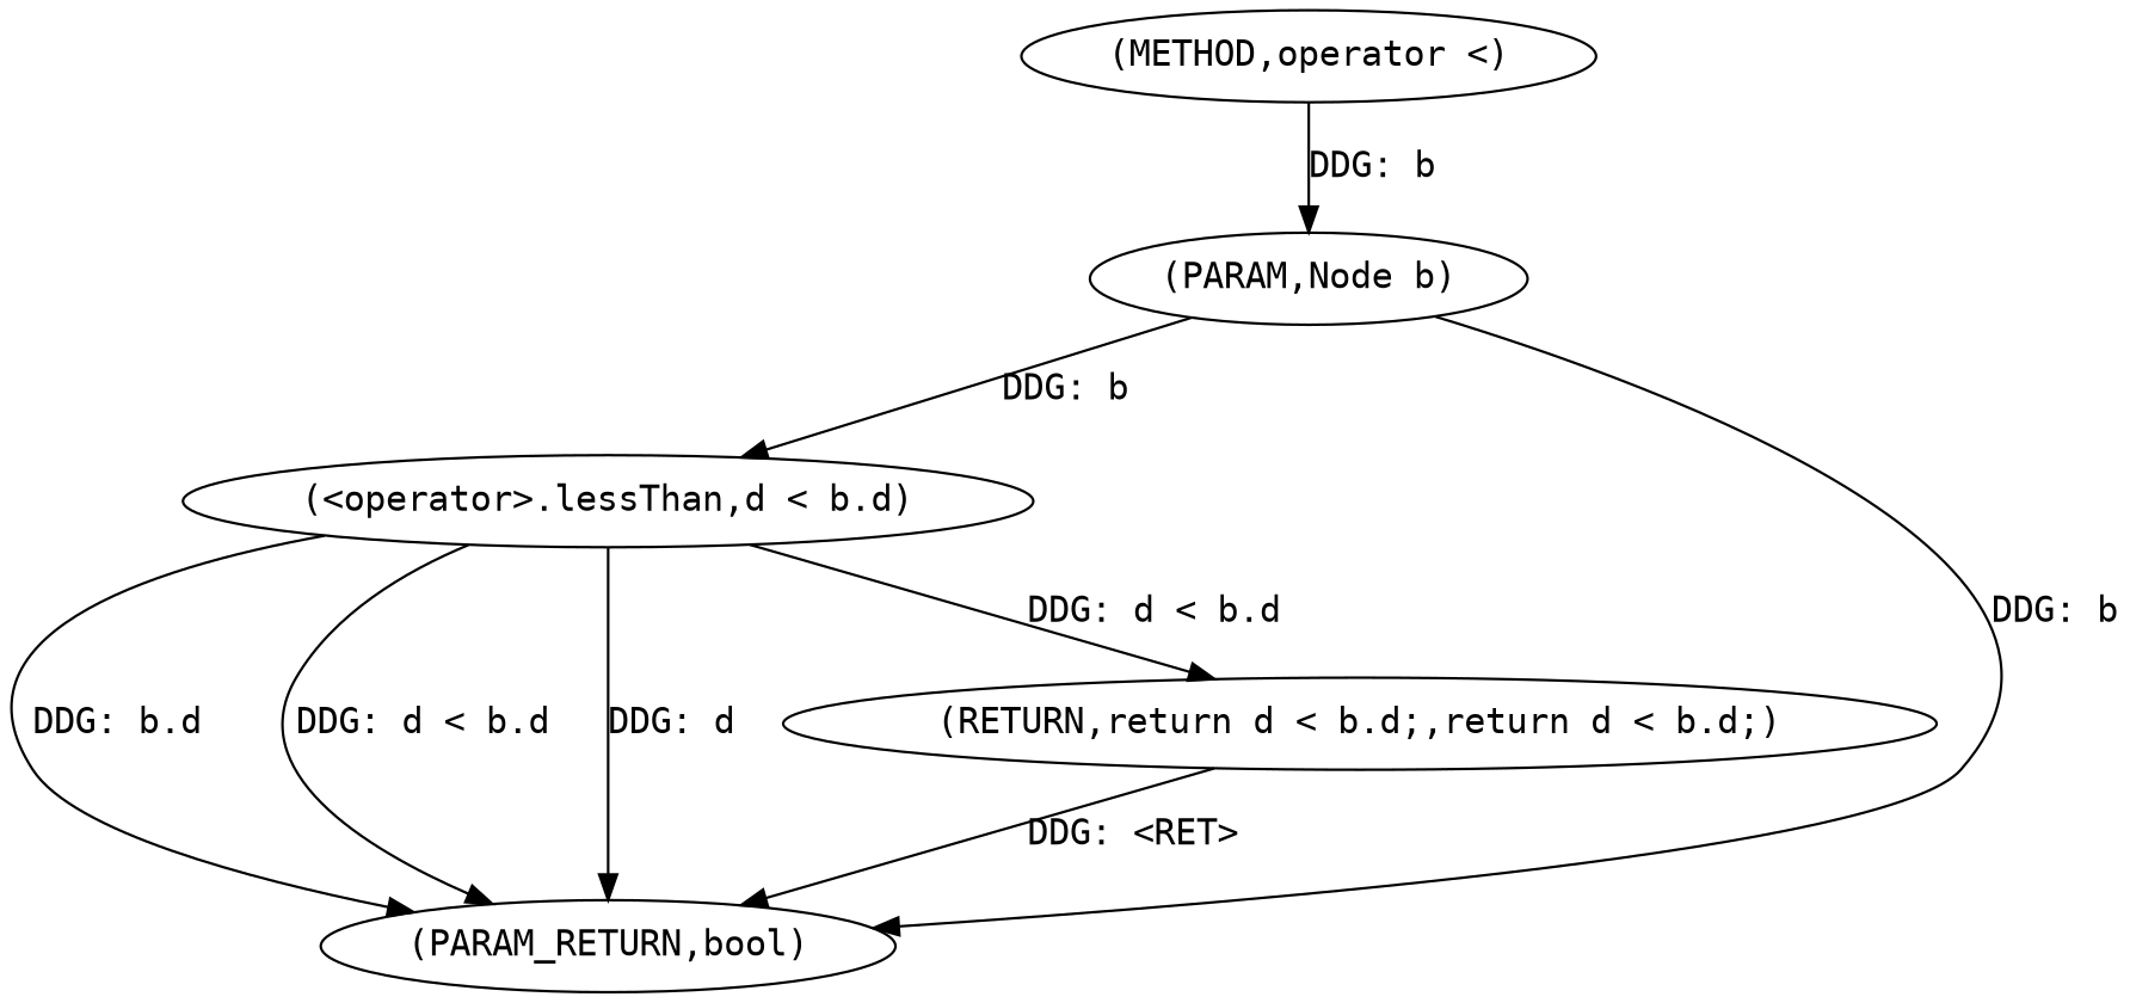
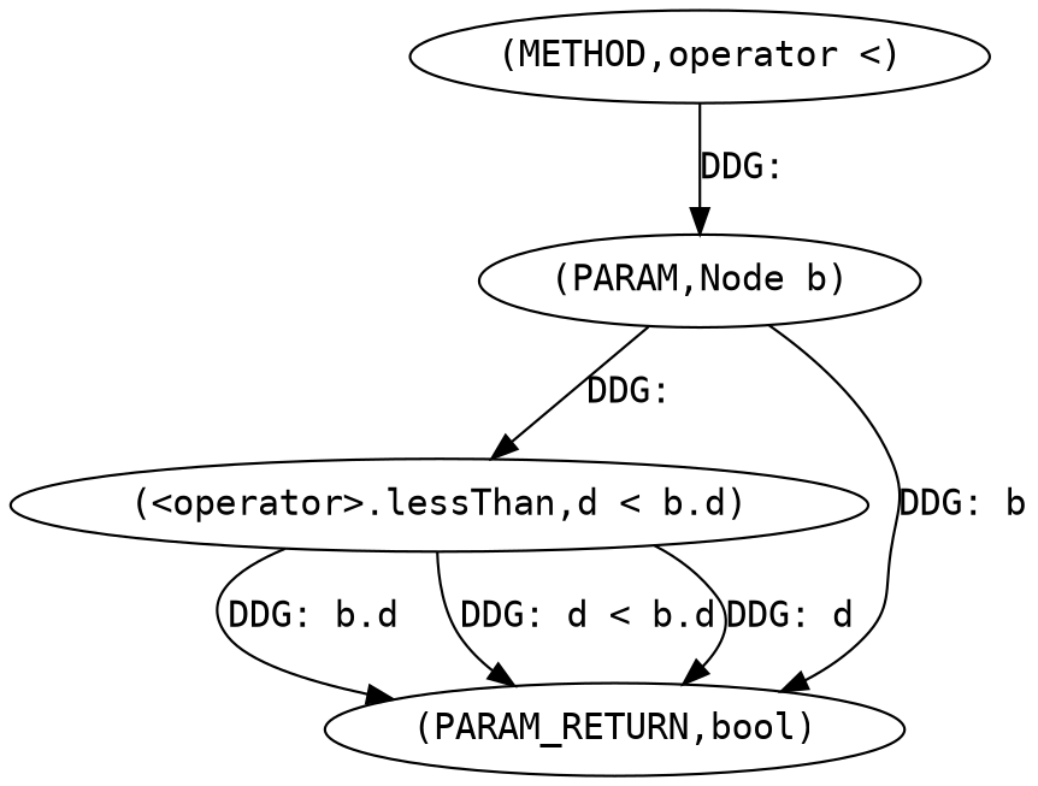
  digraph {
    fontname="DejaVu Sans Mono"
    node [fontname="DejaVu Sans Mono"]
    edge [fontname="DejaVu Sans Mono"]
    n1 [label="(METHOD,operator <)"]
    n2 [label="(PARAM,Node b)"]
    n3 [label="(<operator>.lessThan,d < b.d)"]
    n4 [label="(PARAM_RETURN,bool)"]
-   n5 [label="(RETURN,return d < b.d;,return d < b.d;)"]
-   n1 -> n2 [label="DDG: b"]
-   n2 -> n3 [label="DDG: b"]
+   n1 -> n2 [label="DDG: "]
+   n2 -> n3 [label="DDG: "]
    n2 -> n4 [label="DDG: b"]
    n3 -> n4 [label="DDG: b.d"]
    n3 -> n4 [label="DDG: d < b.d"]
    n3 -> n4 [label="DDG: d"]
-   n3 -> n5 [label="DDG: d < b.d"]
-   n5 -> n4 [label="DDG: <RET>"]
  }
